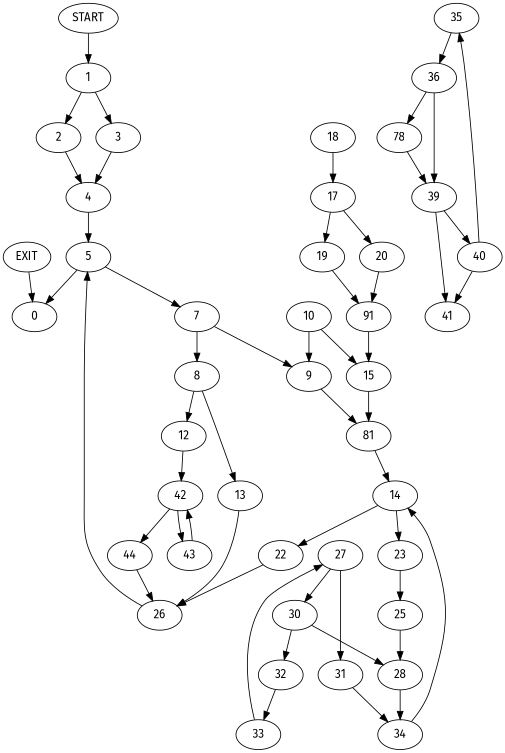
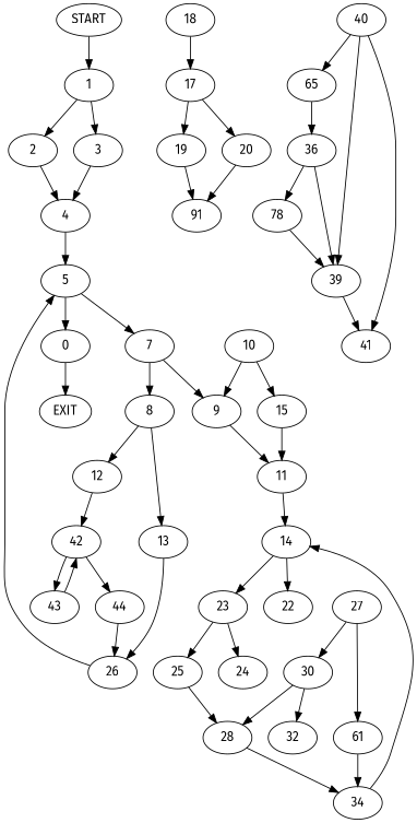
  digraph {
    fontname="Fira Sans"
    node [fontname="Fira Sans"]
    edge [fontname="Fira Sans"]
    n1 [label=START]
    1
    2
    3
    n5 [label=EXIT]
    4
    5
    n8 [label=0]
    7
    8
    9
    12
    13
-   11 [label=81]
+   11
    42
    26
    10
    15
    14
    22
    23
    43
    44
+   24
    25
    17
    19
    20
    18
    n30 [label=91]
    28
    27
    30
-   31
+   31 [label=61]
    34
    32
-   35
+   35 [label=65]
    36
-   33
    n40 [label=78]
    39
    40
    41
    n1 -> 1
    1 -> 2
    1 -> 3
    2 -> 4
    3 -> 4
    4 -> 5
    5 -> n8
    5 -> 7
-   n5 -> n8
+   n8 -> n5
    7 -> 8
    7 -> 9
    8 -> 12
    8 -> 13
    9 -> 11
    12 -> 42
    13 -> 26
    11 -> 14
    42 -> 43
    42 -> 44
    26 -> 5
    10 -> 9
    10 -> 15
    15 -> 11
    14 -> 22
    14 -> 23
-   22 -> 26
+   23 -> 24
    23 -> 25
    43 -> 42
    44 -> 26
    25 -> 28
    17 -> 19
    17 -> 20
    19 -> n30
    20 -> n30
    18 -> 17
-   n30 -> 15
    28 -> 34
    27 -> 30
    27 -> 31
    30 -> 28
    30 -> 32
    31 -> 34
    34 -> 14
-   32 -> 33
    35 -> 36
    36 -> n40
    36 -> 39
-   33 -> 27
    n40 -> 39
-   39 -> 40
+   40 -> 39
    39 -> 41
    40 -> 35
    40 -> 41
  }
